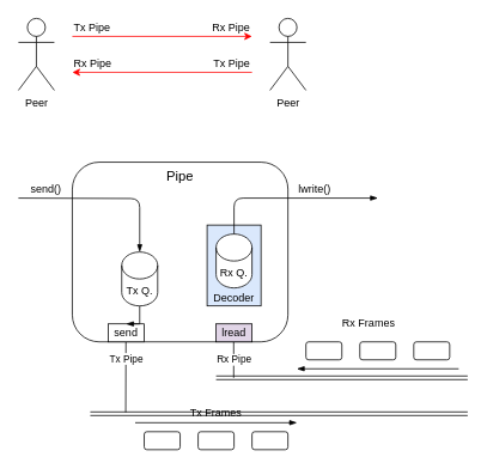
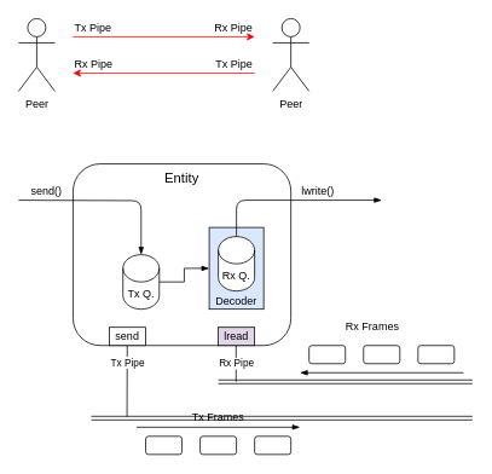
  <mxCell id="0" />
  <mxCell id="1" parent="0" />
- <mxCell id="2" value="Pipe" style="rounded=1;whiteSpace=wrap;html=1;fillColor=none;verticalAlign=top;fontSize=15;" parent="1" vertex="1"><mxGeometry x="80" y="180" width="240" height="200" as="geometry" /></mxCell>
+ <mxCell id="2" value="Entity" style="rounded=1;whiteSpace=wrap;html=1;fillColor=none;verticalAlign=top;fontSize=15;" parent="1" vertex="1"><mxGeometry x="80" y="180" width="240" height="200" as="geometry" /></mxCell>
  <mxCell id="3" value="Decoder" style="rounded=0;whiteSpace=wrap;html=1;verticalAlign=bottom;fillColor=#dae8fc;" parent="1" vertex="1"><mxGeometry x="230" y="250" width="60" height="90" as="geometry" /></mxCell>
  <mxCell id="4" value="" style="shape=link;html=1;" parent="1" edge="1"><mxGeometry width="100" relative="1" as="geometry"><mxPoint x="240" y="420" as="sourcePoint" /><mxPoint x="520" y="420" as="targetPoint" /></mxGeometry></mxCell>
  <mxCell id="5" value="" style="shape=link;html=1;" parent="1" edge="1"><mxGeometry width="100" relative="1" as="geometry"><mxPoint x="100" y="460" as="sourcePoint" /><mxPoint x="520" y="460" as="targetPoint" /></mxGeometry></mxCell>
  <mxCell id="6" value="Rx Pipe" style="endArrow=none;html=1;" parent="1" edge="1"><mxGeometry x="0.015" width="50" height="50" relative="1" as="geometry"><mxPoint x="259.58" y="420" as="sourcePoint" /><mxPoint x="259.58" y="380" as="targetPoint" /><mxPoint as="offset" /></mxGeometry></mxCell>
  <mxCell id="7" value="Tx Pipe" style="endArrow=none;html=1;" parent="1" edge="1"><mxGeometry x="0.508" width="50" height="50" relative="1" as="geometry"><mxPoint x="139.43" y="458.4" as="sourcePoint" /><mxPoint x="139.67" y="380" as="targetPoint" /><mxPoint as="offset" /></mxGeometry></mxCell>
  <mxCell id="8" value="" style="endArrow=blockThin;html=1;endFill=1;" parent="1" edge="1"><mxGeometry width="50" height="50" relative="1" as="geometry"><mxPoint x="150" y="470" as="sourcePoint" /><mxPoint x="330" y="470" as="targetPoint" /></mxGeometry></mxCell>
  <mxCell id="9" value="send" style="rounded=0;whiteSpace=wrap;html=1;" parent="1" vertex="1"><mxGeometry x="120" y="360" width="40" height="20" as="geometry" /></mxCell>
  <mxCell id="10" value="lread" style="rounded=0;whiteSpace=wrap;html=1;fillColor=#e1d5e7;" parent="1" vertex="1"><mxGeometry x="240" y="360" width="40" height="20" as="geometry" /></mxCell>
  <mxCell id="11" value="Rx Q." style="shape=cylinder3;whiteSpace=wrap;html=1;boundedLbl=1;backgroundOutline=1;size=15;rounded=0;verticalAlign=middle;" parent="1" vertex="1"><mxGeometry x="240" y="260" width="40" height="60" as="geometry" /></mxCell>
- <mxCell id="12" style="edgeStyle=orthogonalEdgeStyle;rounded=0;orthogonalLoop=1;jettySize=auto;html=1;entryX=0.5;entryY=0;entryDx=0;entryDy=0;fontSize=12;endArrow=blockThin;endFill=1;" parent="1" source="13" target="9" edge="1"><mxGeometry relative="1" as="geometry" /></mxCell>
+ <mxCell id="12" style="edgeStyle=orthogonalEdgeStyle;rounded=0;orthogonalLoop=1;jettySize=auto;html=1;fontSize=12;endArrow=blockThin;endFill=1;" parent="1" source="13" target="3" edge="1"><mxGeometry relative="1" as="geometry" /></mxCell>
  <mxCell id="13" value="Tx Q." style="shape=cylinder3;whiteSpace=wrap;html=1;boundedLbl=1;backgroundOutline=1;size=15;rounded=0;verticalAlign=middle;" parent="1" vertex="1"><mxGeometry x="135" y="280" width="40" height="60" as="geometry" /></mxCell>
  <mxCell id="14" value="" style="endArrow=blockThin;html=1;fontSize=15;entryX=0.5;entryY=0;entryDx=0;entryDy=0;entryPerimeter=0;edgeStyle=orthogonalEdgeStyle;endFill=1;" parent="1" target="13" edge="1"><mxGeometry width="50" height="50" relative="1" as="geometry"><mxPoint x="20" y="220" as="sourcePoint" /><mxPoint x="360" y="380" as="targetPoint" /></mxGeometry></mxCell>
  <mxCell id="15" value="" style="endArrow=blockThin;html=1;fontSize=15;endFill=1;exitX=0.5;exitY=0;exitDx=0;exitDy=0;edgeStyle=orthogonalEdgeStyle;exitPerimeter=0;" parent="1" source="11" edge="1"><mxGeometry width="50" height="50" relative="1" as="geometry"><mxPoint x="290" y="260" as="sourcePoint" /><mxPoint x="420" y="220" as="targetPoint" /><Array as="points"><mxPoint x="260" y="220" /></Array></mxGeometry></mxCell>
  <mxCell id="16" value="send()" style="text;html=1;strokeColor=none;fillColor=none;align=right;verticalAlign=middle;whiteSpace=wrap;rounded=0;fontSize=12;" parent="1" vertex="1"><mxGeometry x="30" y="200" width="40" height="20" as="geometry" /></mxCell>
  <mxCell id="17" value="lwrite()" style="text;html=1;strokeColor=none;fillColor=none;align=left;verticalAlign=middle;whiteSpace=wrap;rounded=0;fontSize=12;" parent="1" vertex="1"><mxGeometry x="330" y="200" width="80" height="20" as="geometry" /></mxCell>
  <mxCell id="18" value="" style="endArrow=blockThin;html=1;endFill=1;" parent="1" edge="1"><mxGeometry width="50" height="50" relative="1" as="geometry"><mxPoint x="510" y="410" as="sourcePoint" /><mxPoint x="330" y="410" as="targetPoint" /></mxGeometry></mxCell>
  <mxCell id="19" value="" style="rounded=1;whiteSpace=wrap;html=1;fontSize=12;fillColor=none;align=left;" parent="1" vertex="1"><mxGeometry x="340" y="380" width="40" height="20" as="geometry" /></mxCell>
  <mxCell id="20" value="" style="rounded=1;whiteSpace=wrap;html=1;fontSize=12;fillColor=none;align=left;" parent="1" vertex="1"><mxGeometry x="400" y="380" width="40" height="20" as="geometry" /></mxCell>
  <mxCell id="21" value="" style="rounded=1;whiteSpace=wrap;html=1;fontSize=12;fillColor=none;align=left;" parent="1" vertex="1"><mxGeometry x="460" y="380" width="40" height="20" as="geometry" /></mxCell>
  <mxCell id="22" value="" style="rounded=1;whiteSpace=wrap;html=1;fontSize=12;fillColor=none;align=left;" parent="1" vertex="1"><mxGeometry x="160" y="480" width="40" height="20" as="geometry" /></mxCell>
  <mxCell id="23" value="" style="rounded=1;whiteSpace=wrap;html=1;fontSize=12;fillColor=none;align=left;" parent="1" vertex="1"><mxGeometry x="220" y="480" width="40" height="20" as="geometry" /></mxCell>
  <mxCell id="24" value="" style="rounded=1;whiteSpace=wrap;html=1;fontSize=12;fillColor=none;align=left;" parent="1" vertex="1"><mxGeometry x="280" y="480" width="40" height="20" as="geometry" /></mxCell>
  <mxCell id="25" value="Rx Frames" style="text;html=1;strokeColor=none;fillColor=none;align=center;verticalAlign=middle;whiteSpace=wrap;rounded=0;fontSize=12;" parent="1" vertex="1"><mxGeometry x="330" y="350" width="160" height="20" as="geometry" /></mxCell>
  <mxCell id="26" value="Tx Frames" style="text;html=1;strokeColor=none;fillColor=none;align=center;verticalAlign=middle;whiteSpace=wrap;rounded=0;fontSize=12;" parent="1" vertex="1"><mxGeometry x="160" y="450" width="160" height="20" as="geometry" /></mxCell>
  <mxCell id="27" value="Peer" style="shape=umlActor;verticalLabelPosition=bottom;verticalAlign=top;html=1;" vertex="1" parent="1"><mxGeometry x="300" y="20" width="40" height="80" as="geometry" /></mxCell>
  <mxCell id="28" value="Peer" style="shape=umlActor;verticalLabelPosition=bottom;verticalAlign=top;html=1;" vertex="1" parent="1"><mxGeometry x="20" y="20" width="40" height="80" as="geometry" /></mxCell>
  <mxCell id="29" value="" style="endArrow=classic;html=1;strokeColor=#FF0000;" edge="1" parent="1"><mxGeometry width="50" height="50" relative="1" as="geometry"><mxPoint x="80" y="40" as="sourcePoint" /><mxPoint x="280" y="40" as="targetPoint" /></mxGeometry></mxCell>
  <mxCell id="30" value="" style="endArrow=classic;html=1;strokeColor=#FF0000;" edge="1" parent="1"><mxGeometry width="50" height="50" relative="1" as="geometry"><mxPoint x="280" y="80" as="sourcePoint" /><mxPoint x="80" y="80" as="targetPoint" /></mxGeometry></mxCell>
  <mxCell id="31" value="Tx Pipe" style="text;html=1;strokeColor=none;fillColor=none;align=left;verticalAlign=middle;whiteSpace=wrap;rounded=0;" vertex="1" parent="1"><mxGeometry x="80" y="20" width="60" height="20" as="geometry" /></mxCell>
  <mxCell id="32" value="Tx Pipe" style="text;html=1;strokeColor=none;fillColor=none;align=right;verticalAlign=middle;whiteSpace=wrap;rounded=0;" vertex="1" parent="1"><mxGeometry x="220" y="60" width="60" height="20" as="geometry" /></mxCell>
  <mxCell id="33" value="Rx Pipe" style="text;html=1;strokeColor=none;fillColor=none;align=left;verticalAlign=middle;whiteSpace=wrap;rounded=0;" vertex="1" parent="1"><mxGeometry x="80" y="60" width="60" height="20" as="geometry" /></mxCell>
  <mxCell id="34" value="Rx Pipe" style="text;html=1;strokeColor=none;fillColor=none;align=right;verticalAlign=middle;whiteSpace=wrap;rounded=0;" vertex="1" parent="1"><mxGeometry x="220" y="20" width="60" height="20" as="geometry" /></mxCell>
